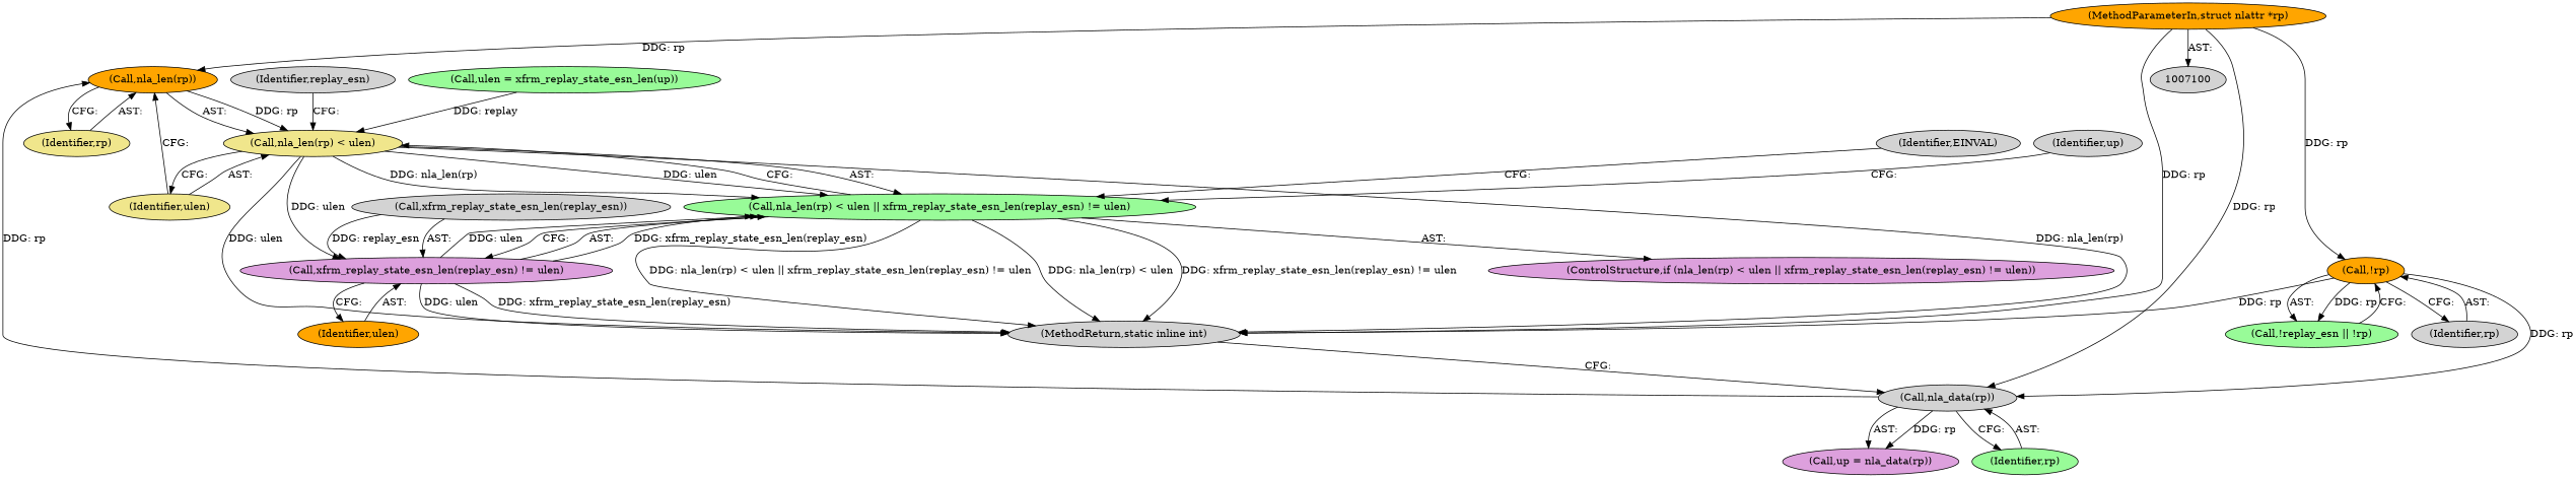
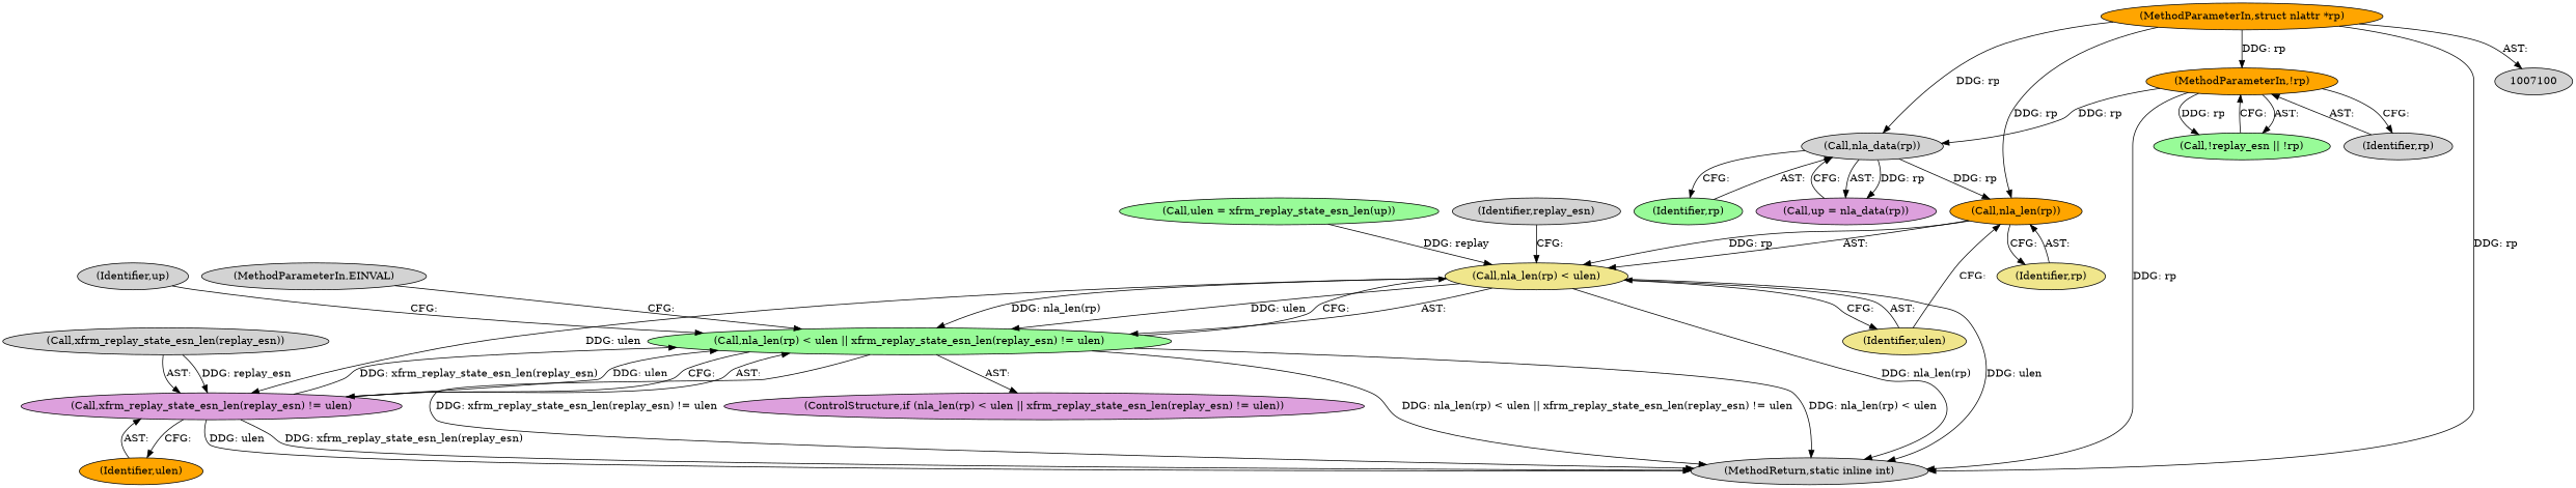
  digraph {
    node [fillcolor=lightgrey style=filled]
    n1 [fillcolor=orange label="(Call,nla_len(rp))"]
    n2 [fillcolor=khaki label="(Call,nla_len(rp) < ulen)"]
    n3 [fillcolor=khaki label="(Identifier,rp)"]
    n4 [label="(MethodReturn,static inline int)"]
    n5 [fillcolor=palegreen label="(Call,nla_len(rp) < ulen || xfrm_replay_state_esn_len(replay_esn) != ulen)"]
    n6 [fillcolor=plum label="(Call,xfrm_replay_state_esn_len(replay_esn) != ulen)"]
    n7 [fillcolor=khaki label="(Identifier,ulen)"]
    n8 [label="(Call,nla_data(rp))"]
    n9 [fillcolor=plum label="(Call,up = nla_data(rp))"]
    n10 [fillcolor=palegreen label="(Identifier,rp)"]
-   n11 [fillcolor=orange label="(Call,!rp)"]
+   n11 [fillcolor=orange label="(MethodParameterIn,!rp)"]
    n12 [fillcolor=palegreen label="(Call,!replay_esn || !rp)"]
    n13 [label="(Identifier,rp)"]
    n14 [fillcolor=orange label="(MethodParameterIn,struct nlattr *rp)"]
    n15 [label=1007100]
    n16 [fillcolor=plum label="(ControlStructure,if (nla_len(rp) < ulen || xfrm_replay_state_esn_len(replay_esn) != ulen))"]
    n17 [fillcolor=orange label="(Identifier,ulen)"]
-   n18 [label="(Identifier,EINVAL)"]
+   n18 [label="(MethodParameterIn,EINVAL)"]
    n19 [fillcolor=palegreen label="(Call,ulen = xfrm_replay_state_esn_len(up))"]
    n20 [label="(Call,xfrm_replay_state_esn_len(replay_esn))"]
    n21 [label="(Identifier,up)"]
    n22 [label="(Identifier,replay_esn)"]
    n1 -> n2 [label="AST: "]
    n1 -> n2 [label="DDG: rp"]
    n1 -> n3 [label="CFG: "]
    n2 -> n4 [label="DDG: nla_len(rp)"]
    n2 -> n4 [label="DDG: ulen"]
    n2 -> n5 [label="AST: "]
    n2 -> n5 [label="DDG: nla_len(rp)"]
    n2 -> n5 [label="DDG: ulen"]
    n2 -> n6 [label="DDG: ulen"]
    n2 -> n7 [label="CFG: "]
    n3 -> n1 [label="AST: "]
    n5 -> n2 [label="CFG: "]
    n5 -> n4 [label="DDG: xfrm_replay_state_esn_len(replay_esn) != ulen"]
    n5 -> n4 [label="DDG: nla_len(rp) < ulen || xfrm_replay_state_esn_len(replay_esn) != ulen"]
    n5 -> n4 [label="DDG: nla_len(rp) < ulen"]
    n5 -> n6 [label="CFG: "]
    n5 -> n16 [label="AST: "]
    n6 -> n4 [label="DDG: xfrm_replay_state_esn_len(replay_esn)"]
    n6 -> n4 [label="DDG: ulen"]
    n6 -> n5 [label="AST: "]
    n6 -> n5 [label="DDG: xfrm_replay_state_esn_len(replay_esn)"]
    n6 -> n5 [label="DDG: ulen"]
    n6 -> n17 [label="CFG: "]
    n7 -> n1 [label="CFG: "]
    n7 -> n2 [label="AST: "]
    n8 -> n1 [label="DDG: rp"]
    n8 -> n9 [label="AST: "]
    n8 -> n9 [label="DDG: rp"]
    n8 -> n10 [label="CFG: "]
-   n4 -> n8 [label="CFG: "]
+   n9 -> n8 [label="CFG: "]
    n10 -> n8 [label="AST: "]
    n11 -> n4 [label="DDG: rp"]
    n11 -> n8 [label="DDG: rp"]
    n11 -> n12 [label="AST: "]
    n11 -> n12 [label="DDG: rp"]
    n11 -> n13 [label="CFG: "]
    n12 -> n11 [label="CFG: "]
    n13 -> n11 [label="AST: "]
    n14 -> n1 [label="DDG: rp"]
    n14 -> n4 [label="DDG: rp"]
    n14 -> n8 [label="DDG: rp"]
    n14 -> n11 [label="DDG: rp"]
    n14 -> n15 [label="AST: "]
    n17 -> n6 [label="AST: "]
    n18 -> n5 [label="CFG: "]
    n19 -> n2 [label="DDG: replay"]
    n20 -> n6 [label="AST: "]
    n20 -> n6 [label="DDG: replay_esn"]
    n21 -> n5 [label="CFG: "]
    n22 -> n2 [label="CFG: "]
  }
